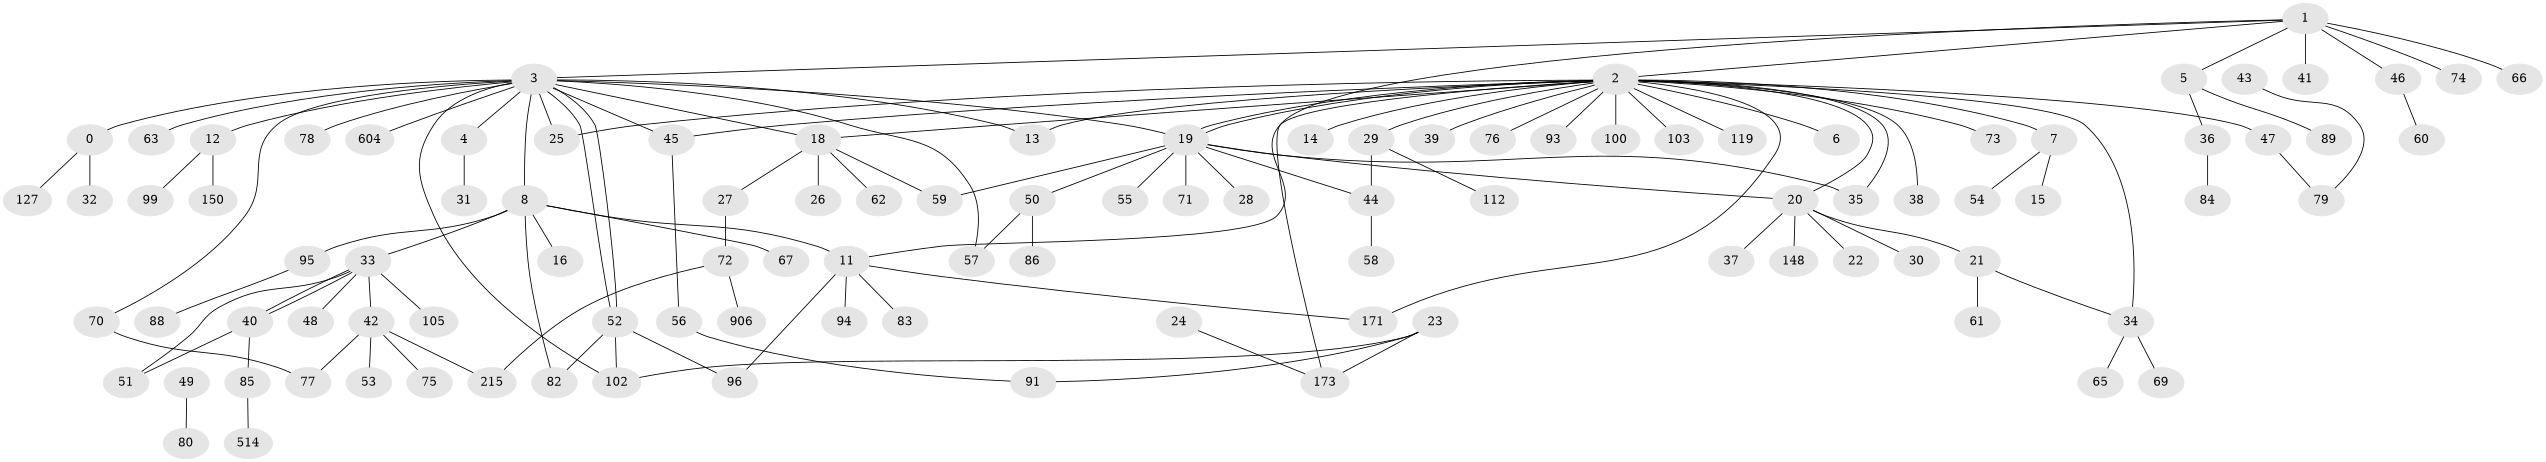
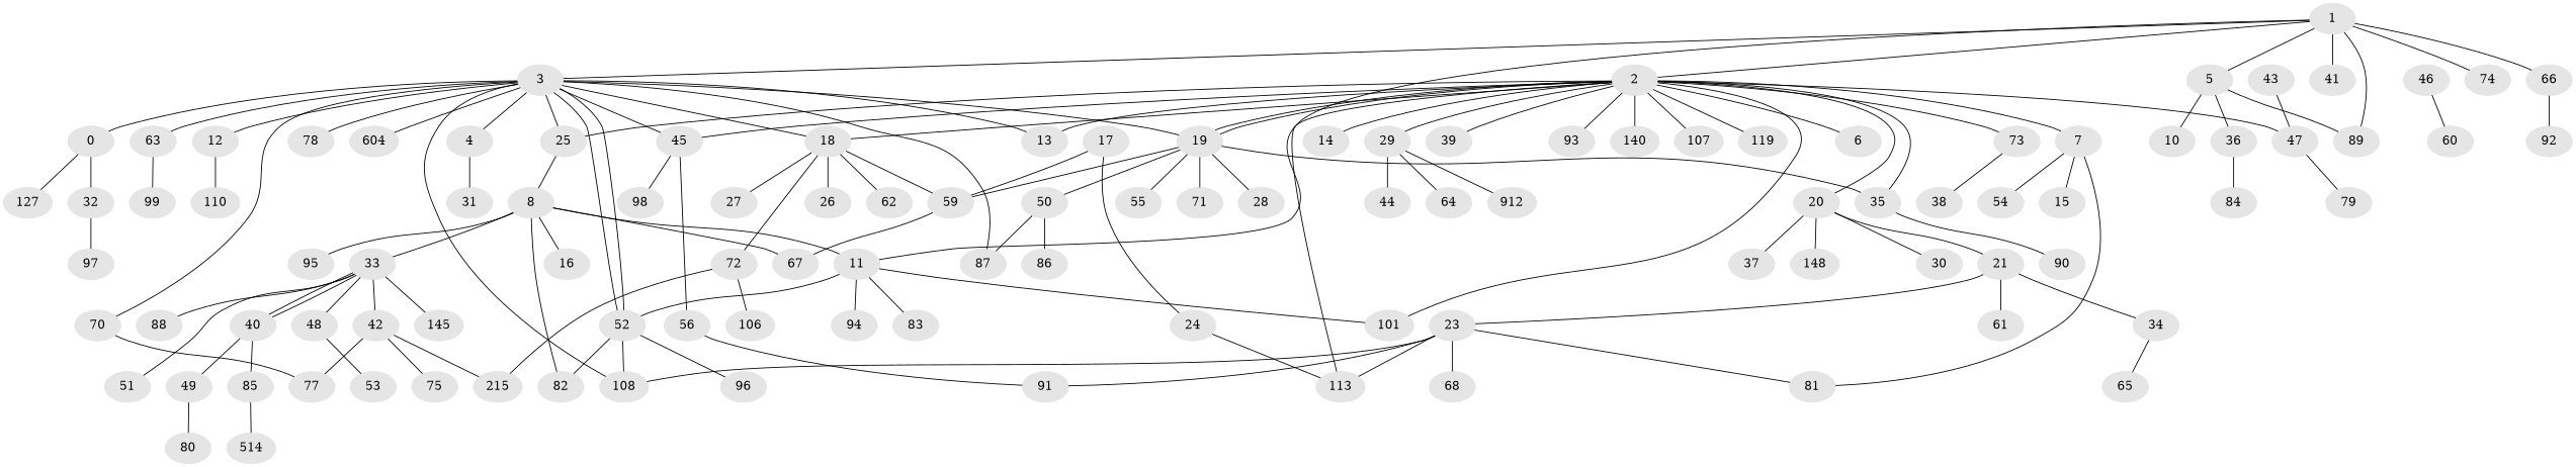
  graph {
    fontname="DejaVu Serif"
    node [color=gray90 fontname="DejaVu Serif" style=filled]
    edge [fontname="DejaVu Serif"]
    1
    2
    3
    5
    41
    46
    66
    74
-   113 [label=173]
+   113
    6
    7
    11
    13
    14
    18
    19
    25
    29
    34
    35
    38
    39
    45
    47
    73
-   76
    93
-   100
-   101 [label=171]
-   103
+   100 [label=140]
+   101
+   103 [label=107]
    n31 [label=119]
    20
    4
    8
    n35 [label=0]
    12
    52
    63
    70
    78
-   87 [label=57]
-   102
+   87
+   102 [label=108]
    n43 [label=604]
+   10
    36
    89
    60
+   92
    15
    54
+   81
    83
    94
+   17
    24
    59
    26
    27
    62
    72
    28
    44
    50
    55
    71
-   112
+   64
+   112 [label=912]
    65
-   69
+   90
    56
+   98
    79
    31
    16
    33
    67
    82
    95
    32
    n81 [label=127]
    99
-   110 [label=150]
+   110
    43
    96
    77
    84
    40
    42
    48
    51
    88
-   105
+   105 [label=145]
+   97
    n95 [label=215]
-   106 [label=906]
+   106
    21
-   22
    30
    37
    n101 [label=148]
-   58
    86
    23
    61
+   68
    91
    49
    85
    75
    53
    80
    n113 [label=514]
    1 -- 2
    1 -- 3
    1 -- 5
    1 -- 41
-   1 -- 46
+   1 -- 89
    1 -- 66
    1 -- 74
    1 -- 113
    2 -- 6
    2 -- 7
    2 -- 11
    2 -- 13
    2 -- 14
    2 -- 18
    2 -- 19
    2 -- 19
    2 -- 25
    2 -- 29
-   2 -- 34
    2 -- 35
-   2 -- 38
+   73 -- 38
    2 -- 39
    2 -- 45
    2 -- 47
    2 -- 73
-   2 -- 76
    2 -- 93
    2 -- 100
    2 -- 101
    2 -- 103
    2 -- n31
    2 -- 20
    3 -- 13
    3 -- 18
    3 -- 19
    3 -- 25
    3 -- 45
    3 -- 4
-   3 -- 8
+   25 -- 8
    3 -- n35
    3 -- 12
    3 -- 52
    3 -- 52
    3 -- 63
    3 -- 70
    3 -- 78
    3 -- 87
    3 -- 102
    3 -- n43
+   5 -- 10
    5 -- 36
    5 -- 89
    46 -- 60
+   66 -- 92
    7 -- 15
    7 -- 54
+   7 -- 81
    11 -- 101
-   11 -- 96
+   11 -- 52
    11 -- 83
    11 -- 94
    18 -- 59
    18 -- 26
    18 -- 27
    18 -- 62
-   27 -- 72
+   18 -- 72
    19 -- 35
-   19 -- 20
    19 -- 59
    19 -- 28
-   19 -- 44
    19 -- 50
    19 -- 55
    19 -- 71
    29 -- 44
+   29 -- 64
    29 -- 112
    34 -- 65
-   34 -- 69
+   35 -- 90
    45 -- 56
+   45 -- 98
    47 -- 79
    20 -- 21
-   20 -- 22
    20 -- 30
    20 -- 37
    20 -- n101
    4 -- 31
    8 -- 11
    8 -- 16
    8 -- 33
    8 -- 67
    8 -- 82
    8 -- 95
    n35 -- 32
    n35 -- n81
-   12 -- 99
+   63 -- 99
    12 -- 110
    52 -- 102
    52 -- 82
    52 -- 96
    70 -- 77
    36 -- 84
+   17 -- 24
+   17 -- 59
    24 -- 113
+   59 -- 67
    72 -- n95
    72 -- 106
-   44 -- 58
    50 -- 87
    50 -- 86
    56 -- 91
    33 -- 40
    33 -- 40
    33 -- 42
    33 -- 48
    33 -- 51
-   95 -- 88
+   33 -- 88
    33 -- 105
-   43 -- 79
-   40 -- 51
+   32 -- 97
+   43 -- 47
+   40 -- 49
    40 -- 85
    42 -- 77
    42 -- n95
    42 -- 75
-   42 -- 53
+   48 -- 53
    21 -- 34
+   21 -- 23
    21 -- 61
    23 -- 113
    23 -- 102
+   23 -- 81
+   23 -- 68
    23 -- 91
    49 -- 80
    85 -- n113
  }
